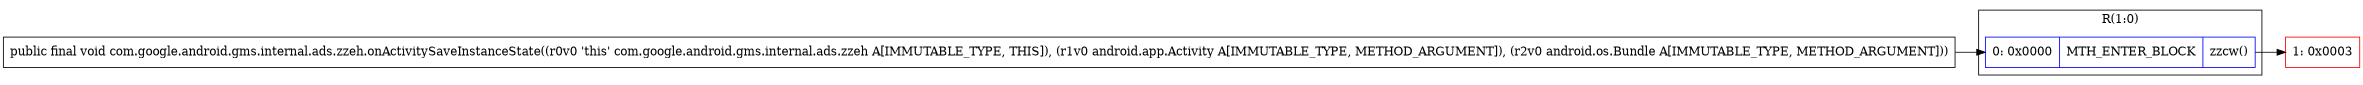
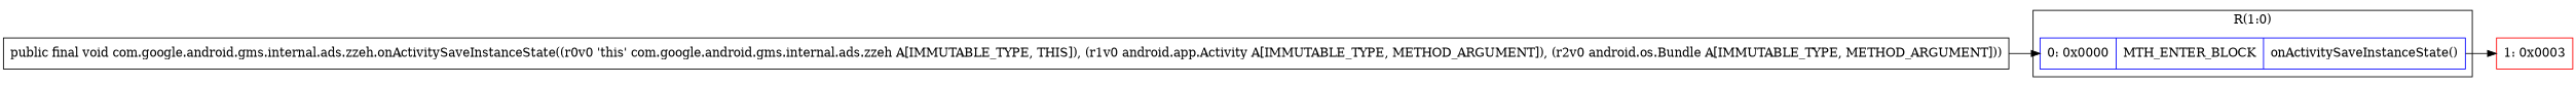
  digraph {
    rankdir=LR
    node [shape=record]
-   n1 [color=blue label="{0\:\ 0x0000|MTH_ENTER_BLOCK\l|zzcw()\l}"]
+   n1 [color=blue label="{0\:\ 0x0000|MTH_ENTER_BLOCK\l|onActivitySaveInstanceState()\l}"]
    n2 [color=red label="{1\:\ 0x0003}"]
    n3 [label="{public final void com.google.android.gms.internal.ads.zzeh.onActivitySaveInstanceState((r0v0 'this' com.google.android.gms.internal.ads.zzeh A[IMMUTABLE_TYPE, THIS]), (r1v0 android.app.Activity A[IMMUTABLE_TYPE, METHOD_ARGUMENT]), (r2v0 android.os.Bundle A[IMMUTABLE_TYPE, METHOD_ARGUMENT])) }"]
    subgraph cluster_1 {
      label="R(1:0)"
      n1
    }
    n1 -> n2
    n3 -> n1
  }
